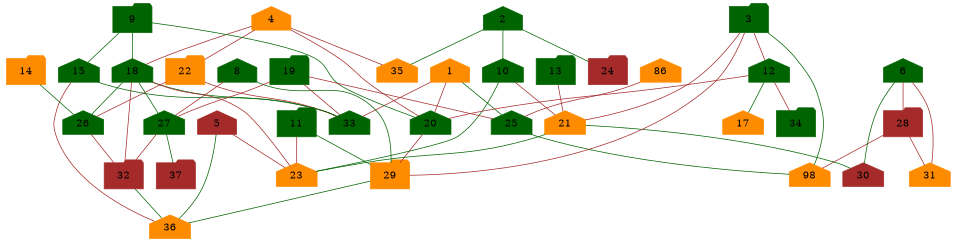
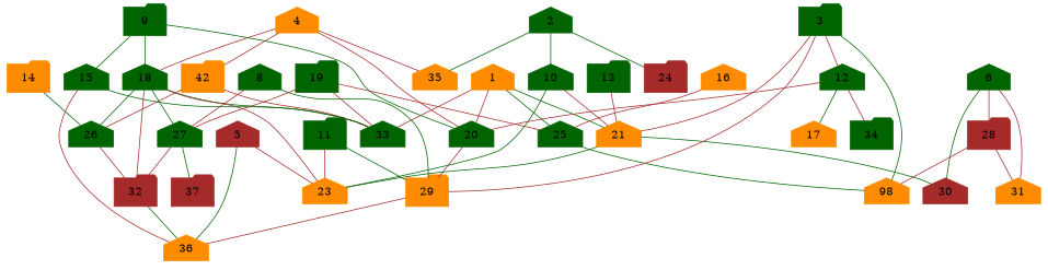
  graph {
    node [color=darkgreen shape=house style=filled]
    edge [color=brown weight=1.0]
    1 [color=darkorange]
    20
    21 [color=darkorange]
    25
    33
    29 [color=darkorange shape=folder]
    23 [color=darkorange]
    30 [color=brown]
    n9 [color=darkorange label=98]
    2
    10
    24 [color=brown shape=folder]
    35 [color=darkorange]
    3 [shape=folder]
    12
    17 [color=darkorange]
    34 [shape=folder]
    36 [color=darkorange]
    4 [color=darkorange]
    18
-   22 [color=darkorange shape=folder]
+   22 [color=darkorange shape=folder label=42]
    27
    26
    32 [color=brown shape=folder]
    5 [color=brown]
    28 [color=brown shape=folder]
    6
    31 [color=darkorange]
    8
    37 [color=brown shape=folder]
    9 [shape=folder]
    15
    11 [shape=folder]
    13 [shape=folder]
    14 [color=darkorange shape=folder]
-   16 [color=darkorange label=86]
+   16 [color=darkorange]
    19 [shape=folder]
    1 -- 20
+   1 -- 21 [color=darkgreen]
    1 -- 25 [color=darkgreen]
    1 -- 33
    20 -- 29
    21 -- 23 [color=darkgreen]
    21 -- 30 [color=darkgreen]
    25 -- n9 [color=darkgreen]
-   29 -- 36 [color=darkgreen]
+   29 -- 36
    2 -- 10 [color=darkgreen]
    2 -- 24 [color=darkgreen]
    2 -- 35 [color=darkgreen]
    10 -- 21
    10 -- 23 [color=darkgreen]
    3 -- 21
    3 -- 29
    3 -- n9 [color=darkgreen]
    3 -- 12
    12 -- 20
    12 -- 17 [color=darkgreen]
    12 -- 34
    4 -- 20
    4 -- 35
    4 -- 18
    4 -- 22
    18 -- 33 [color=darkgreen]
    18 -- 23
    18 -- 27 [color=darkgreen]
    18 -- 26 [color=darkgreen]
    18 -- 32
    22 -- 33
    22 -- 26
    27 -- 32
    27 -- 37 [color=darkgreen]
    26 -- 32
    32 -- 36 [color=darkgreen]
    5 -- 23
    5 -- 36 [color=darkgreen]
    28 -- n9
    28 -- 31
    6 -- 30 [color=darkgreen]
    6 -- 28
    6 -- 31
    8 -- 29 [color=darkgreen]
    8 -- 27
    9 -- 20 [color=darkgreen]
    9 -- 18 [color=darkgreen]
    9 -- 15 [color=darkgreen]
    15 -- 33 [color=darkgreen]
    15 -- 36
    11 -- 29 [color=darkgreen]
    11 -- 23
    13 -- 21
    14 -- 26 [color=darkgreen]
    16 -- 25
    19 -- 25
    19 -- 33
    19 -- 27
  }
